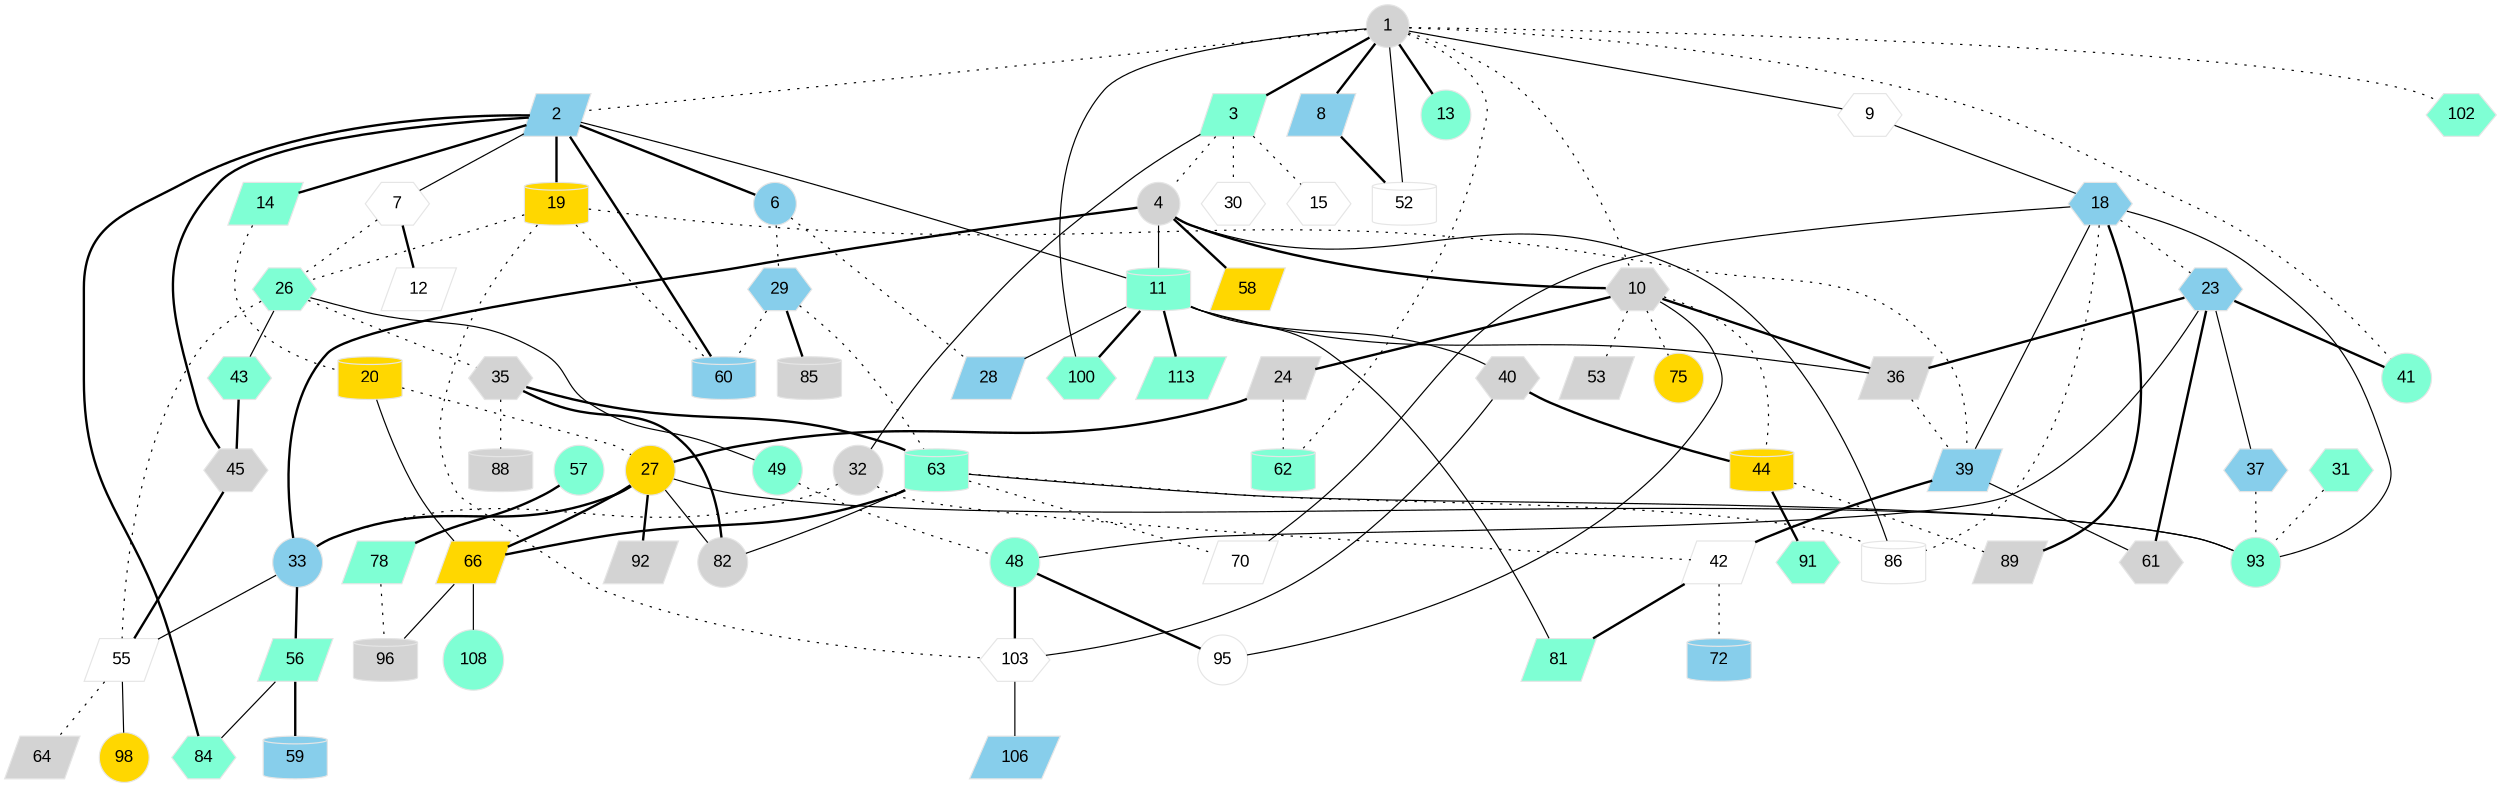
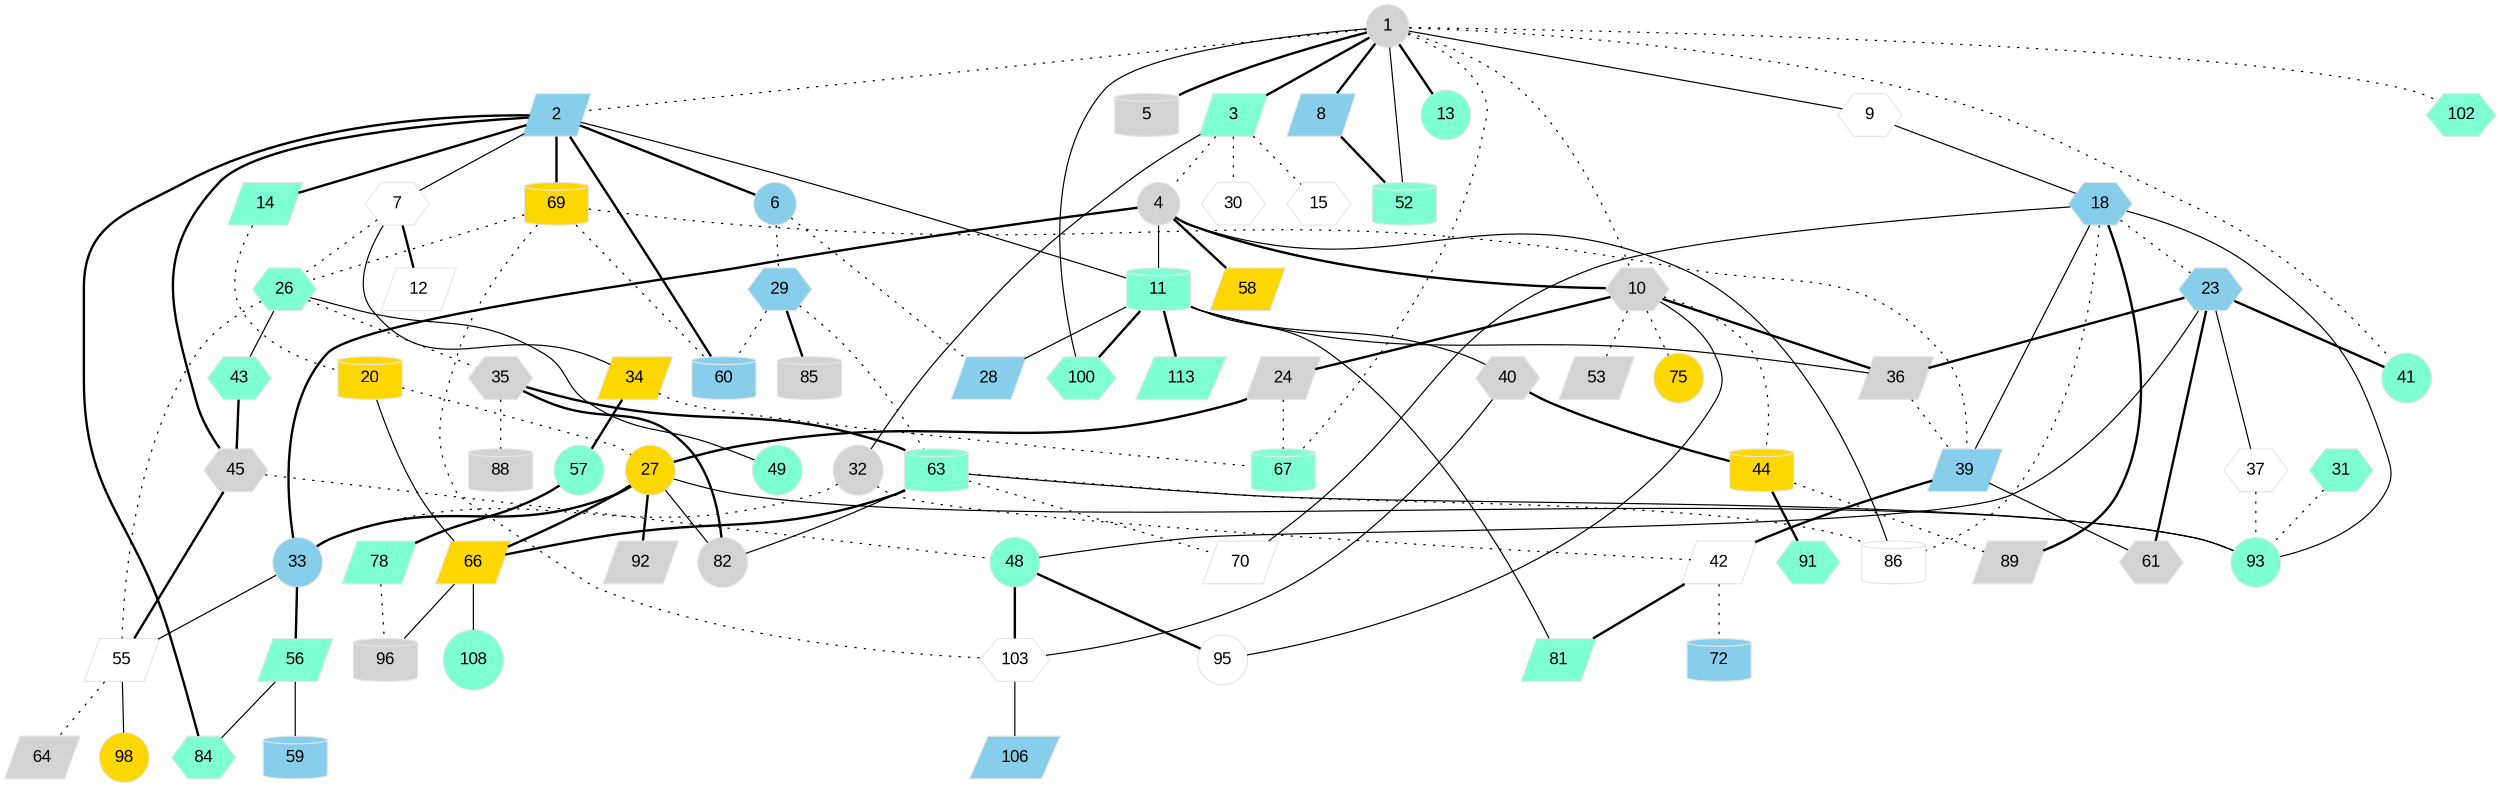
  graph {
    fontname="Liberation Sans"
    node [color=gray90 fillcolor=aquamarine fontname="Liberation Sans" shape=parallelogram style=filled]
    edge [fontname="Liberation Sans" style=bold]
    1 [fillcolor=lightgrey shape=circle super="+77"]
    2 [fillcolor=skyblue super="+76"]
    3
+   5 [fillcolor=lightgrey shape=cylinder]
    8 [fillcolor=skyblue]
    9 [fillcolor=white shape=hexagon]
    10 [fillcolor=lightgrey shape=hexagon super="+16"]
    13 [shape=circle super="+38"]
    41 [shape=circle super="+54"]
-   52 [fillcolor=white shape=cylinder]
-   67 [shape=cylinder super="+101" label=62]
+   52 [shape=cylinder]
+   67 [shape=cylinder super="+101"]
    100 [shape=hexagon]
    102 [shape=hexagon]
    6 [fillcolor=skyblue shape=circle]
    7 [fillcolor=white shape=hexagon super="+17"]
    11 [shape=cylinder super="+21"]
    14 [super="+22"]
-   19 [fillcolor=gold shape=cylinder super="+62"]
+   19 [fillcolor=gold shape=cylinder super="+62" label=69]
    45 [fillcolor=lightgrey shape=hexagon super="+46"]
    60 [fillcolor=skyblue shape=cylinder super="+110"]
    84 [shape=hexagon super="+115"]
    4 [fillcolor=lightgrey shape=circle super="+87"]
    15 [fillcolor=white shape=hexagon]
    30 [fillcolor=white shape=hexagon]
    32 [fillcolor=lightgrey shape=circle super="+79"]
    18 [fillcolor=skyblue shape=hexagon super="+51"]
    24 [fillcolor=lightgrey]
    36 [fillcolor=lightgrey super="+73"]
    44 [fillcolor=gold shape=cylinder super="+83"]
    53 [fillcolor=lightgrey]
    75 [fillcolor=gold shape=circle]
    95 [fillcolor=white shape=circle]
    28 [fillcolor=skyblue]
    29 [fillcolor=skyblue shape=hexagon super="+47"]
    12 [fillcolor=white]
    26 [shape=hexagon super="+71"]
+   34 [fillcolor=gold super="+97"]
    40 [fillcolor=lightgrey shape=hexagon]
    81
    113
    20 [fillcolor=gold shape=cylinder super="+25"]
    39 [fillcolor=skyblue super="+107"]
    103 [fillcolor=white shape=hexagon super="+104"]
    48 [shape=circle super="+90"]
    55 [fillcolor=white super="+105"]
    33 [fillcolor=skyblue shape=circle super="+114"]
    58 [fillcolor=gold]
    86 [fillcolor=white shape=cylinder super="+111"]
    42 [fillcolor=white super="+50"]
    56
    63 [shape=cylinder super="+68"]
    85 [fillcolor=lightgrey shape=cylinder]
    35 [fillcolor=lightgrey shape=hexagon super="+80"]
    43 [shape=hexagon]
    49 [shape=circle super="+65"]
    57 [shape=circle]
    23 [fillcolor=skyblue shape=hexagon super="+94"]
    70 [fillcolor=white]
    89 [fillcolor=lightgrey]
    93 [shape=circle super="+112"]
    27 [fillcolor=gold shape=circle super="+74"]
    91 [shape=hexagon]
    66 [fillcolor=gold super="+99"]
-   37 [fillcolor=skyblue shape=hexagon super="+69"]
+   37 [fillcolor=white shape=hexagon super="+69"]
    61 [fillcolor=lightgrey shape=hexagon]
    106 [fillcolor=skyblue]
    92 [fillcolor=lightgrey]
    82 [fillcolor=lightgrey shape=circle]
    96 [fillcolor=lightgrey shape=cylinder]
    108 [shape=circle]
    88 [fillcolor=lightgrey shape=cylinder]
    64 [fillcolor=lightgrey]
    98 [fillcolor=gold shape=circle]
    31 [shape=hexagon]
    72 [fillcolor=skyblue shape=cylinder]
    59 [fillcolor=skyblue shape=cylinder]
    78 [super="+109"]
    1 -- 2 [style=dotted]
    1 -- 3
+   1 -- 5 [weight=2]
    1 -- 8
    1 -- 9 [style=solid]
    1 -- 10 [style=dotted]
    1 -- 13
    1 -- 41 [style=dotted]
    1 -- 52 [style=solid]
    1 -- 67 [style=dotted]
    1 -- 100 [style=solid]
    1 -- 102 [style=dotted]
    2 -- 6
    2 -- 7 [style=solid]
    2 -- 11 [style=solid]
    2 -- 14
    2 -- 19
    2 -- 45
    2 -- 60
    2 -- 84
    3 -- 4 [style=dotted]
    3 -- 15 [style=dotted]
    3 -- 30 [style=dotted]
    3 -- 32 [style=solid]
    8 -- 52
    9 -- 18 [style=solid]
    10 -- 24
    10 -- 36
    10 -- 44 [style=dotted]
    10 -- 53 [style=dotted]
    10 -- 75 [style=dotted]
    10 -- 95 [style=solid]
    6 -- 28 [style=dotted]
    6 -- 29 [style=dotted]
    7 -- 12
    7 -- 26 [style=dotted]
+   7 -- 34 [style=solid]
    11 -- 100
    11 -- 36 [style=solid]
    11 -- 28 [style=solid]
    11 -- 40 [style=solid]
    11 -- 81 [style=solid]
    11 -- 113
    14 -- 20 [style=dotted]
    19 -- 60 [style=dotted]
    19 -- 26 [style=dotted]
    19 -- 39 [style=dotted]
    19 -- 103 [style=dotted]
-   49 -- 48 [style=dotted]
+   45 -- 48 [style=dotted]
    45 -- 55
    4 -- 10
    4 -- 11 [style=solid]
    4 -- 33
    4 -- 58
    4 -- 86 [style=solid]
    32 -- 33 [style=dotted]
    32 -- 42 [style=dotted]
    18 -- 39 [style=solid]
    18 -- 86 [style=dotted]
    18 -- 23 [style=dotted]
    18 -- 70 [style=solid]
    18 -- 89
    18 -- 93 [style=solid]
    24 -- 67 [style=dotted]
    24 -- 27
    36 -- 39 [style=dotted]
    44 -- 89 [style=dotted]
    44 -- 91
    29 -- 60 [style=dotted]
    29 -- 63 [style=dotted]
    29 -- 85
    26 -- 55 [style=dotted]
    26 -- 35 [style=dotted]
    26 -- 43 [style=solid weight=2]
    26 -- 49 [style=solid]
+   34 -- 67 [style=dotted]
+   34 -- 57
    40 -- 44
    40 -- 103 [style=solid]
    20 -- 27 [style=dotted]
    20 -- 66 [style=solid]
    39 -- 42
    39 -- 61 [style=solid]
    103 -- 106 [style=solid]
    48 -- 95
    48 -- 103
    55 -- 64 [style=dotted]
    55 -- 98 [style=solid]
    33 -- 55 [style=solid]
    33 -- 56
    42 -- 81
    42 -- 72 [style=dotted]
    56 -- 84 [style=solid]
-   56 -- 59
+   56 -- 59 [style=solid]
    63 -- 86 [style=dotted]
    63 -- 70 [style=dotted]
    63 -- 93 [style=solid]
    63 -- 66
    63 -- 82 [style=solid]
    35 -- 63
    35 -- 82
    35 -- 88 [style=dotted]
    43 -- 45
    57 -- 78
    23 -- 41
    23 -- 36
    23 -- 48 [style=solid]
    23 -- 37 [style=solid]
    23 -- 61
    27 -- 33
    27 -- 93 [style=solid]
    27 -- 66
    27 -- 92
    27 -- 82 [style=solid]
    66 -- 96 [style=solid]
    66 -- 108 [style=solid]
    37 -- 93 [style=dotted]
    31 -- 93 [style=dotted]
    78 -- 96 [style=dotted]
  }
